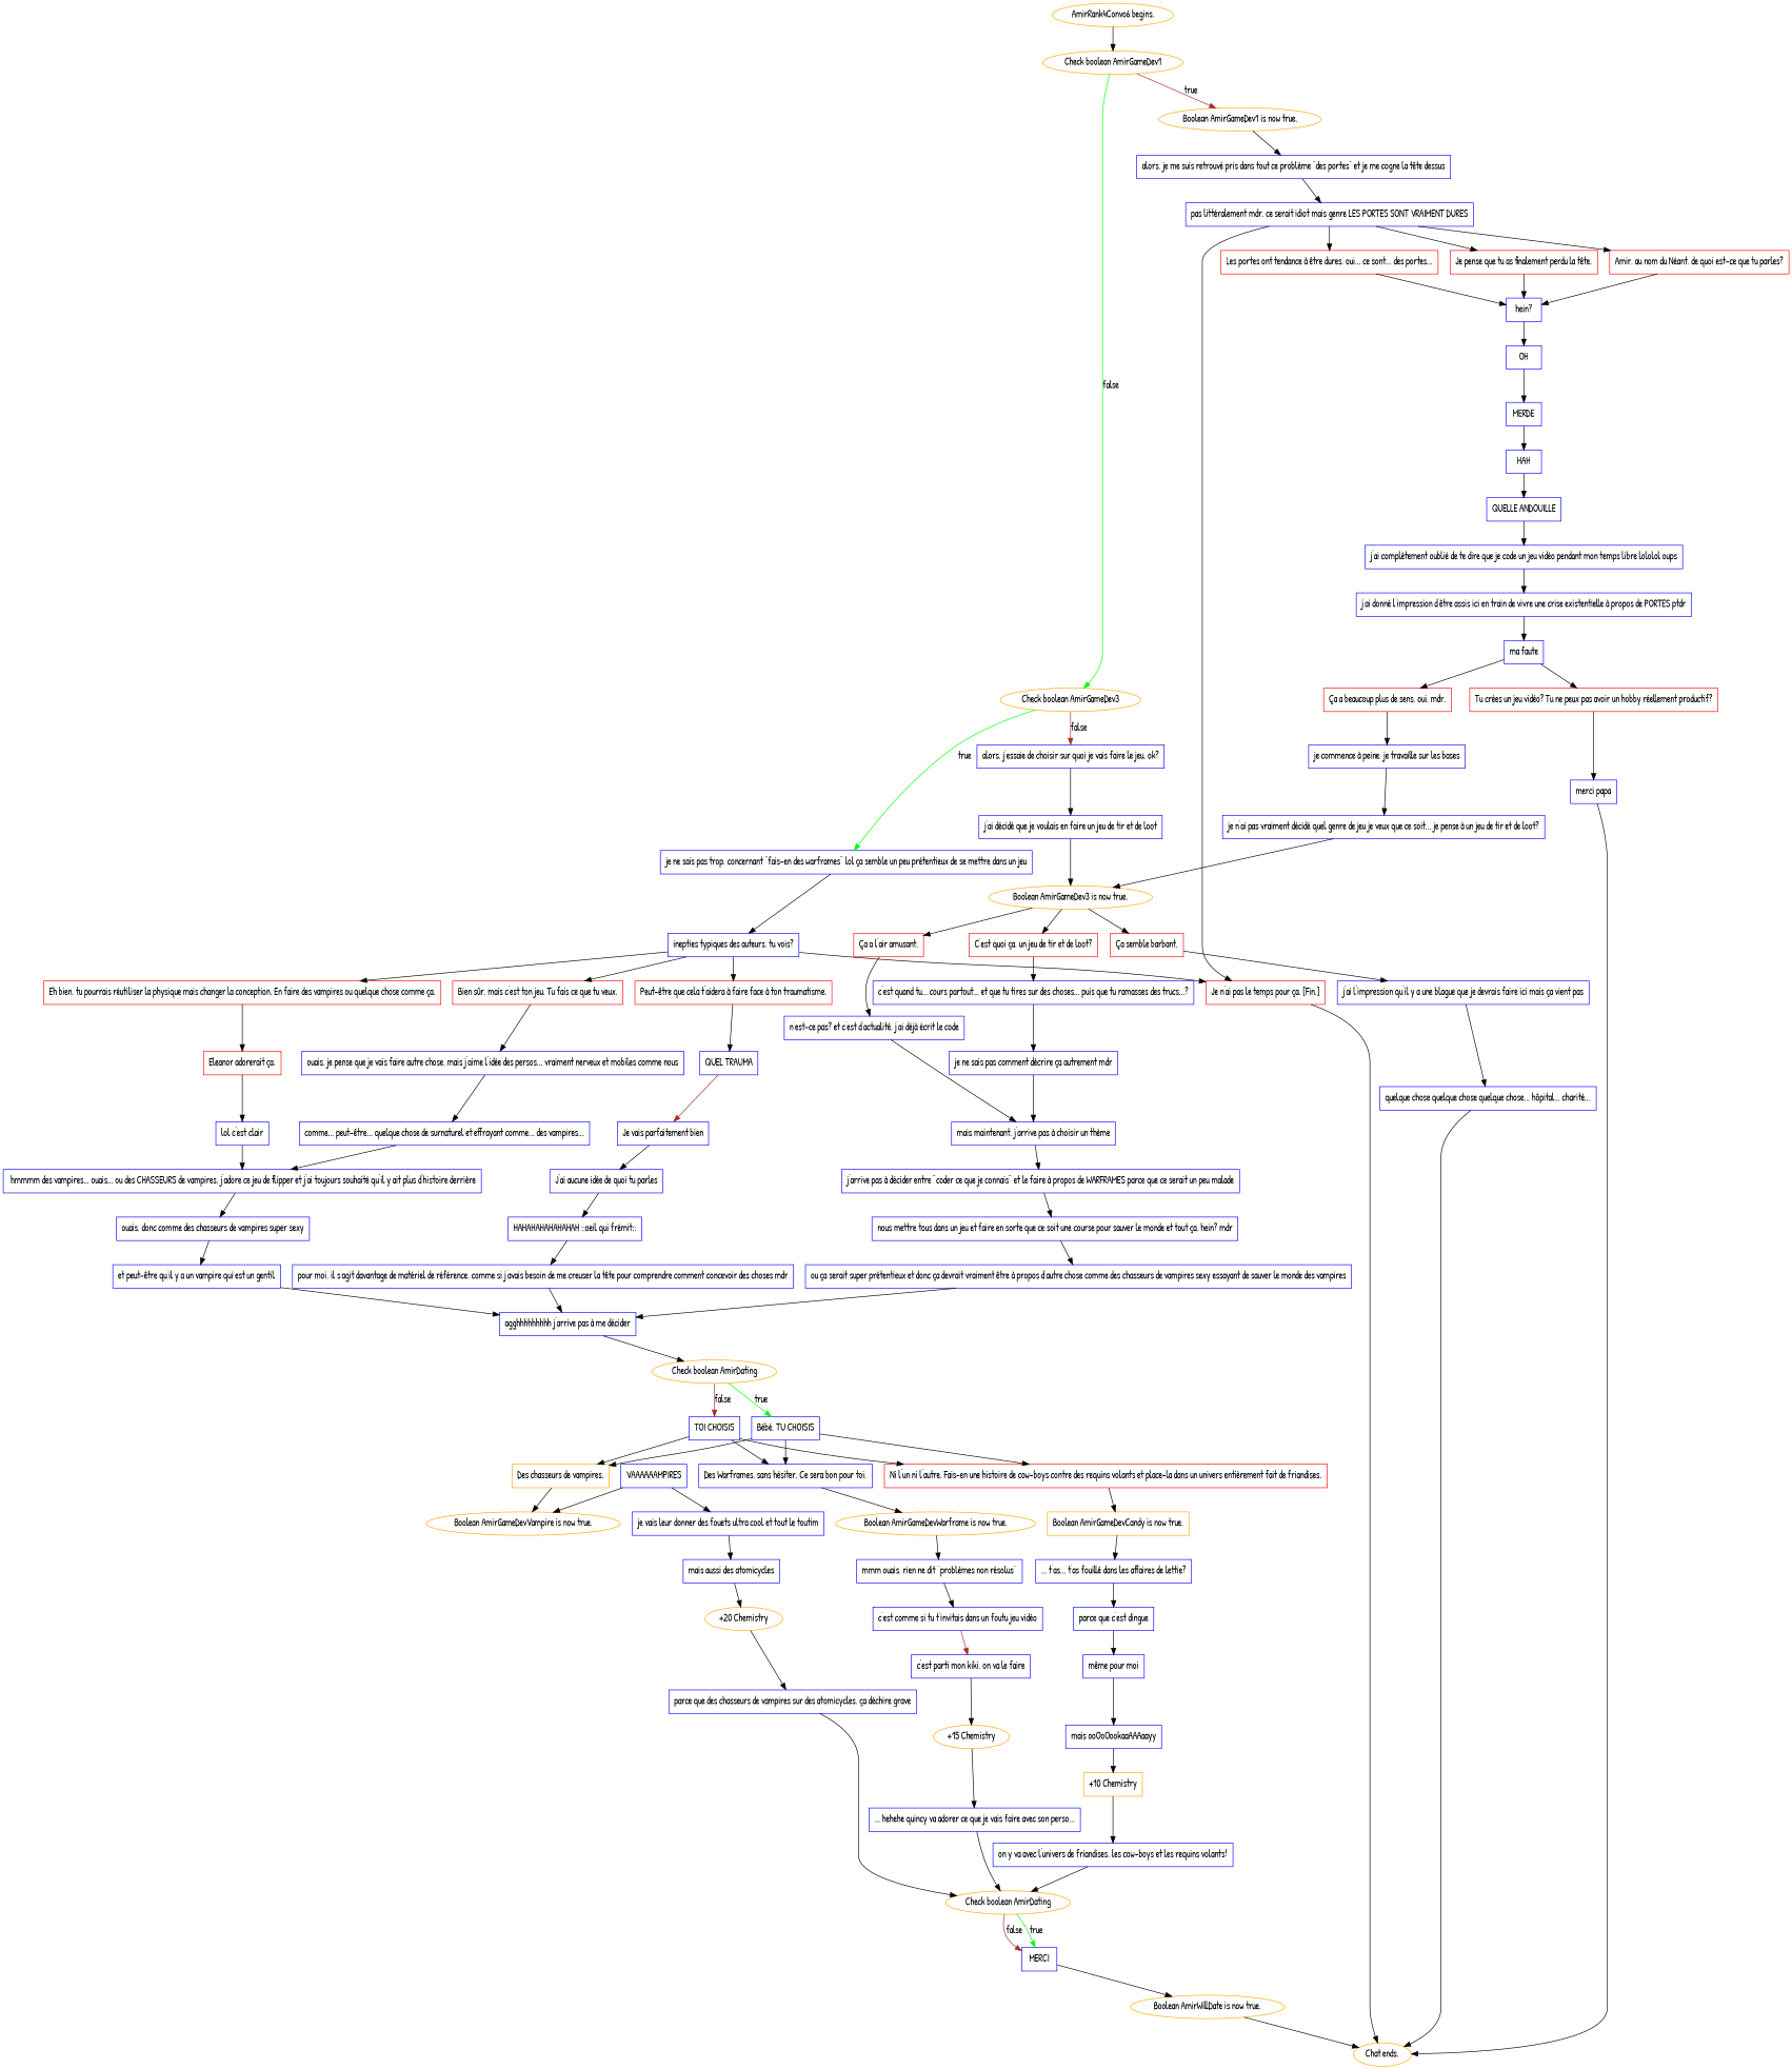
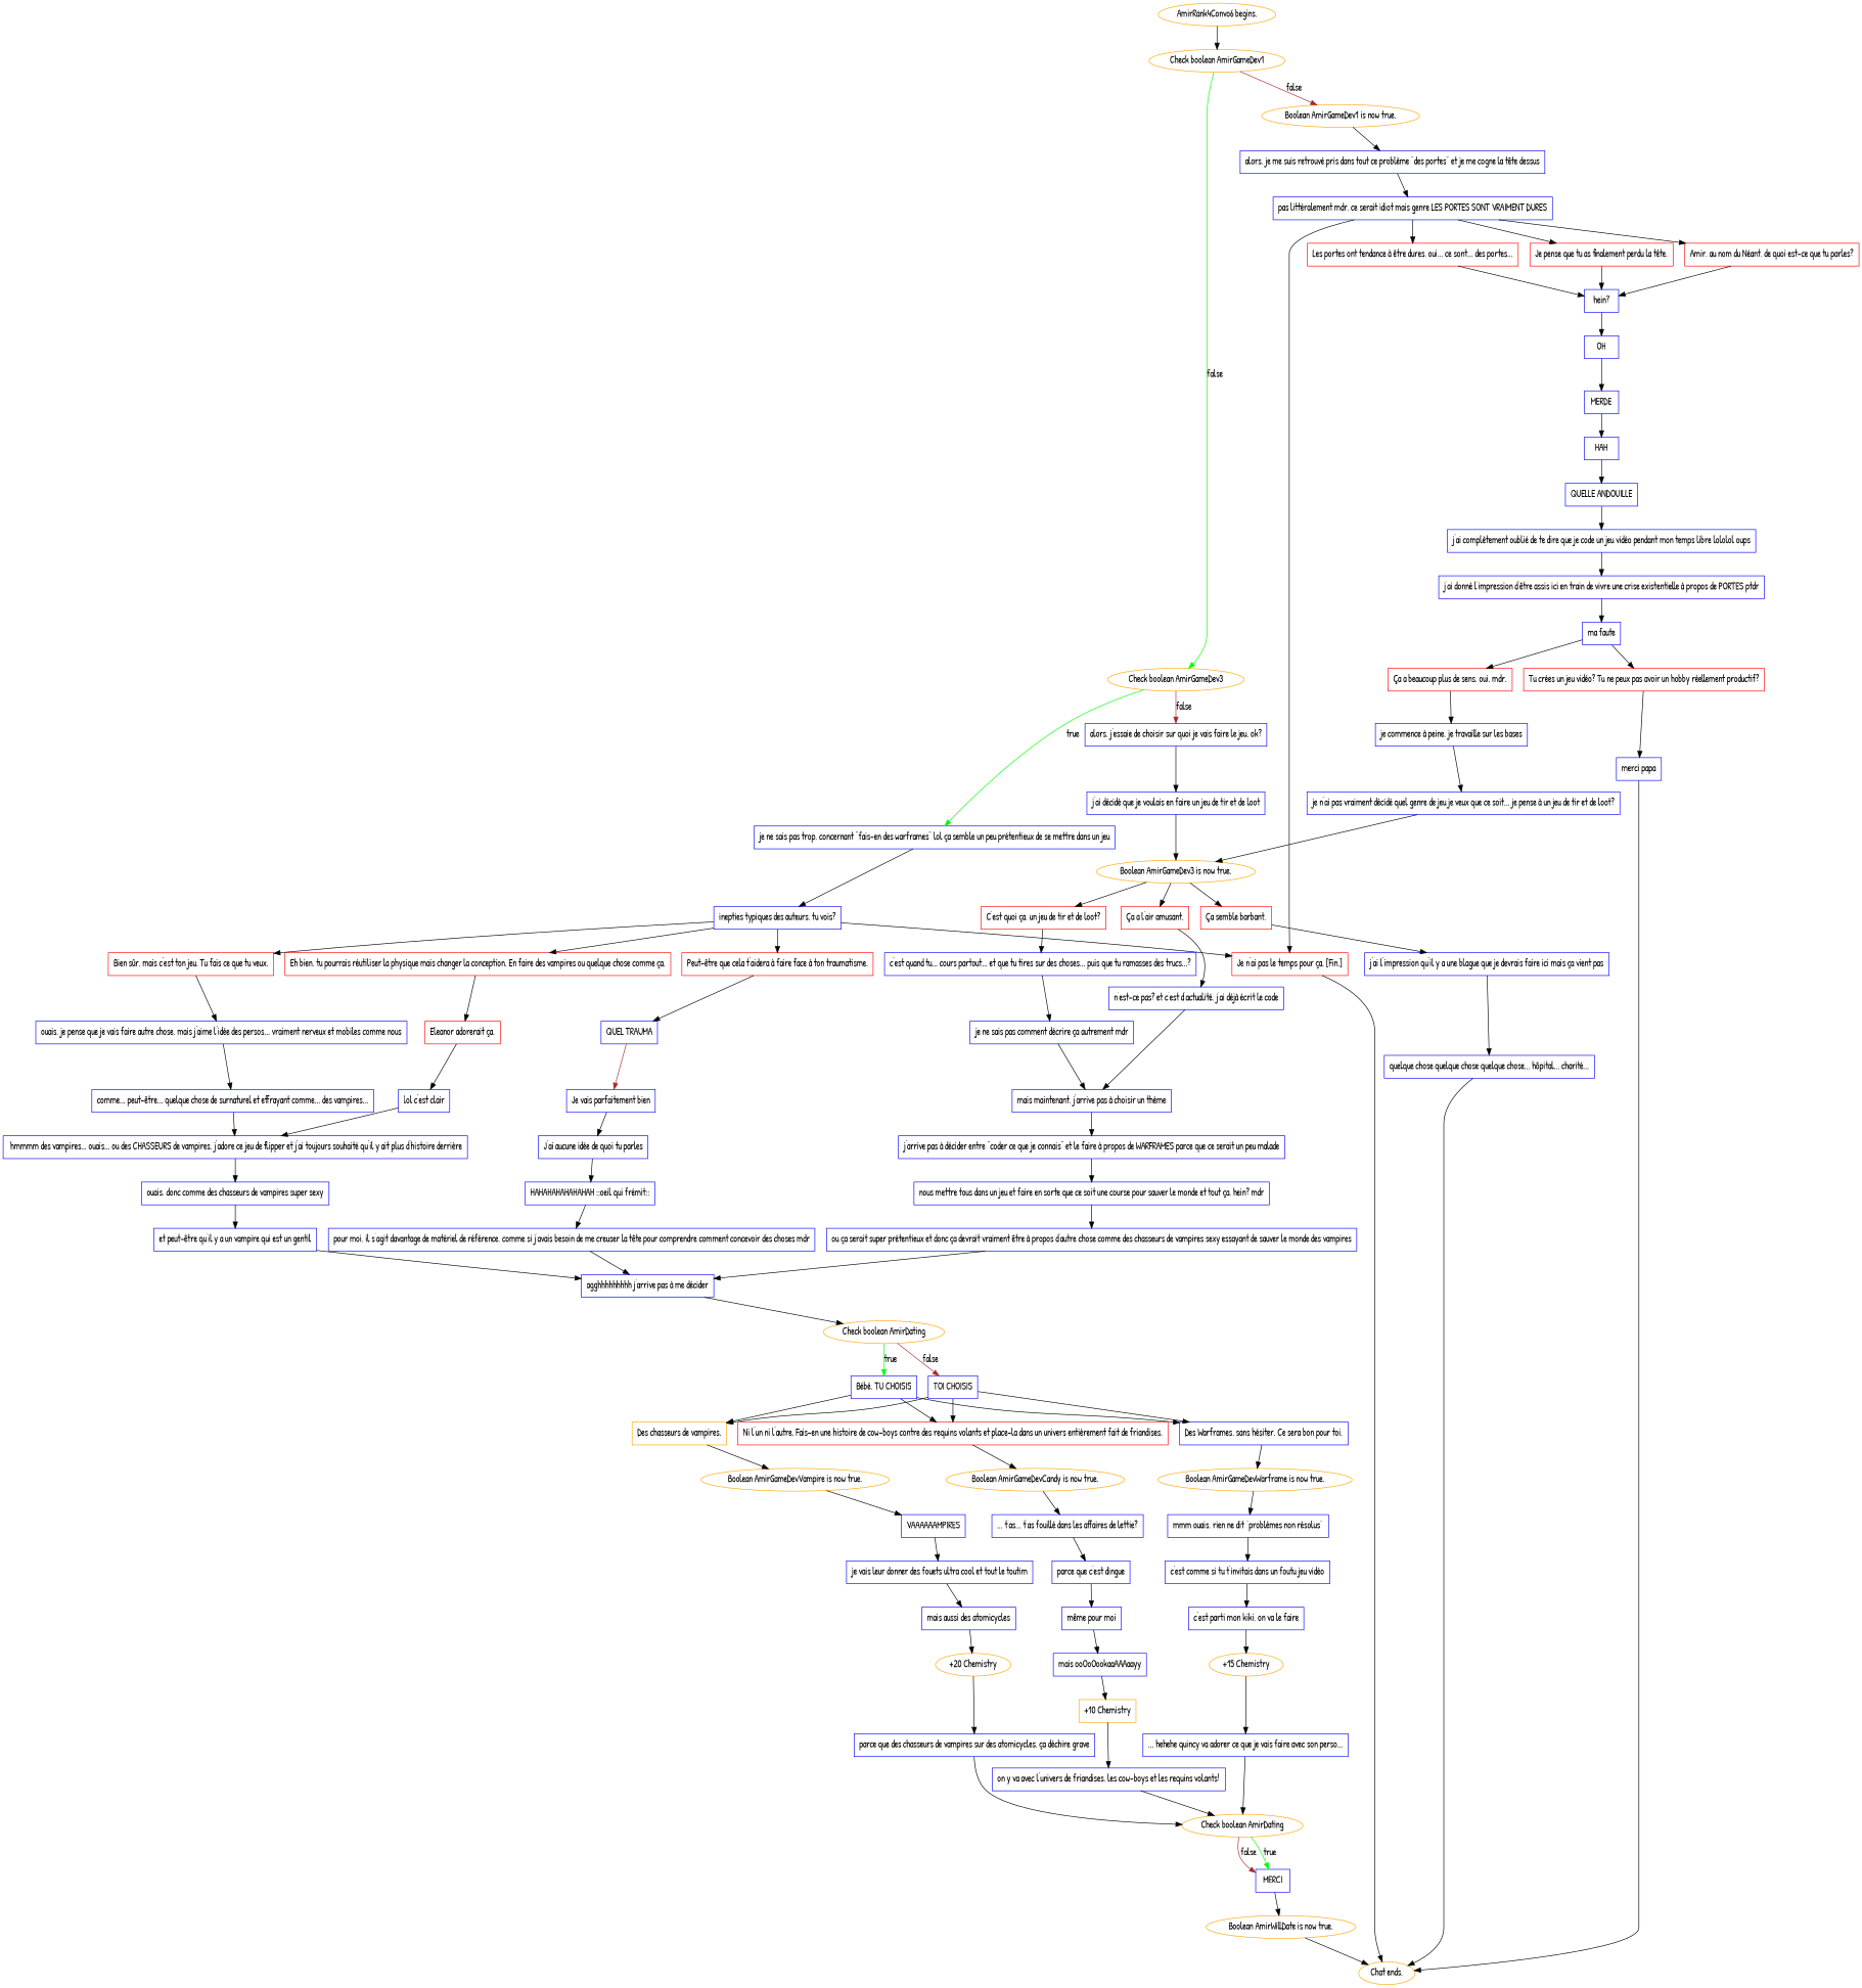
  digraph {
    fontname="Patrick Hand"
    node [color=blue fontname="Patrick Hand" shape=box]
    edge [fontname="Patrick Hand"]
    "AmirRank4Convo6 begins." [color=orange shape=""]
    n2 [color=orange label="Check boolean AmirGameDev1" shape=""]
    n3 [color=orange label="Check boolean AmirGameDev3" shape=""]
    n4 [color=orange label="Boolean AmirGameDev1 is now true." shape=""]
    n5 [label="je ne sais pas trop, concernant \"fais-en des warframes\" lol ça semble un peu prétentieux de se mettre dans un jeu"]
    n6 [label="alors, j'essaie de choisir sur quoi je vais faire le jeu, ok?"]
    n7 [label="alors, je me suis retrouvé pris dans tout ce problème \"des portes\" et je me cogne la tête dessus"]
    n8 [label="inepties typiques des auteurs, tu vois?"]
    n9 [label="j'ai décidé que je voulais en faire un jeu de tir et de loot"]
    n10 [label="pas littéralement mdr, ce serait idiot mais genre LES PORTES SONT VRAIMENT DURES"]
    n11 [color=red label="Eh bien, tu pourrais réutiliser la physique mais changer la conception. En faire des vampires ou quelque chose comme ça."]
    n12 [color=red label="Bien sûr, mais c'est ton jeu. Tu fais ce que tu veux."]
    n13 [color=red label="Peut-être que cela t'aidera à faire face à ton traumatisme."]
    n14 [color=red label="Je n'ai pas le temps pour ça. [Fin.]"]
    n15 [color=orange label="Boolean AmirGameDev3 is now true." shape=""]
    n16 [color=red label="Amir, au nom du Néant, de quoi est-ce que tu parles?"]
    n17 [color=red label="Les portes ont tendance à être dures, oui... ce sont... des portes..."]
    n18 [color=red label="Je pense que tu as finalement perdu la tête."]
    n19 [color=red label="Eleanor adorerait ça."]
    n20 [label="ouais, je pense que je vais faire autre chose, mais j'aime l'idée des persos... vraiment nerveux et mobiles comme nous"]
    n21 [label="QUEL TRAUMA"]
    "Chat ends." [color=orange shape=""]
    n23 [color=red label="Ça a l'air amusant."]
    n24 [color=red label="C'est quoi ça, un jeu de tir et de loot?"]
    n25 [color=red label="Ça semble barbant."]
    n26 [label="hein?"]
    n27 [label="lol c'est clair"]
    n28 [label="comme... peut-être... quelque chose de surnaturel et effrayant comme... des vampires..."]
    n29 [label="Je vais parfaitement bien"]
    n30 [label="n'est-ce pas? et c'est d'actualité, j'ai déjà écrit le code"]
    n31 [label="c'est quand tu... cours partout... et que tu tires sur des choses... puis que tu ramasses des trucs...?"]
    n32 [label="j'ai l'impression qu'il y a une blague que je devrais faire ici mais ça vient pas"]
    n33 [label=OH]
    n34 [label=" hmmmm des vampires... ouais... ou des CHASSEURS de vampires, j'adore ce jeu de flipper et j'ai toujours souhaité qu'il y ait plus d'histoire derrière"]
    n35 [label="J'ai aucune idée de quoi tu parles"]
    n36 [label="mais maintenant, j'arrive pas à choisir un thème"]
    n37 [label="je ne sais pas comment décrire ça autrement mdr"]
    n38 [label="quelque chose quelque chose quelque chose... hôpital... charité..."]
    n39 [label=MERDE]
    n40 [label="ouais, donc comme des chasseurs de vampires super sexy"]
    n41 [label="HAHAHAHAHAHAHAH ::oeil qui frémit::"]
    n42 [label="j'arrive pas à décider entre \"coder ce que je connais\" et le faire à propos de WARFRAMES parce que ce serait un peu malade"]
    n43 [label=HAH]
    n44 [label="et peut-être qu'il y a un vampire qui est un gentil"]
    n45 [label="pour moi, il s'agit davantage de matériel de référence, comme si j'avais besoin de me creuser la tête pour comprendre comment concevoir des choses mdr"]
    n46 [label="nous mettre tous dans un jeu et faire en sorte que ce soit une course pour sauver le monde et tout ça, hein? mdr"]
    n47 [label="QUELLE ANDOUILLE"]
    n48 [label="agghhhhhhhhh j'arrive pas à me décider"]
    n49 [label="ou ça serait super prétentieux et donc ça devrait vraiment être à propos d'autre chose comme des chasseurs de vampires sexy essayant de sauver le monde des vampires"]
    n50 [label="j'ai complètement oublié de te dire que je code un jeu vidéo pendant mon temps libre lololol oups"]
    n51 [color=orange label="Check boolean AmirDating" shape=""]
    n52 [label="j'ai donné l'impression d'être assis ici en train de vivre une crise existentielle à propos de PORTES ptdr"]
    n53 [label="Bébé, TU CHOISIS"]
    n54 [label="TOI CHOISIS"]
    n55 [label="ma faute"]
    n56 [color=orange label="Des chasseurs de vampires."]
    n57 [label="Des Warframes, sans hésiter. Ce sera bon pour toi."]
    n58 [color=red label="Ni l'un ni l'autre. Fais-en une histoire de cow-boys contre des requins volants et place-la dans un univers entièrement fait de friandises."]
    n59 [color=red label="Ça a beaucoup plus de sens, oui. mdr."]
    n60 [color=red label="Tu crées un jeu vidéo? Tu ne peux pas avoir un hobby réellement productif?"]
    n61 [color=orange label="Boolean AmirGameDevVampire is now true." shape=""]
    n62 [color=orange label="Boolean AmirGameDevWarframe is now true." shape=""]
-   n63 [color=orange label="Boolean AmirGameDevCandy is now true."]
+   n63 [color=orange label="Boolean AmirGameDevCandy is now true." shape=""]
    n64 [label="je commence à peine, je travaille sur les bases"]
    n65 [label="merci papa"]
    n66 [label=VAAAAAAMPIRES]
    n67 [label="mmm ouais, rien ne dit \"problèmes non résolus\""]
    n68 [label="... t'as... t'as fouillé dans les affaires de lettie?"]
    n69 [label="je n'ai pas vraiment décidé quel genre de jeu je veux que ce soit... je pense à un jeu de tir et de loot?"]
    n70 [label="je vais leur donner des fouets ultra cool et tout le toutim"]
    n71 [label="c'est comme si tu t'invitais dans un foutu jeu vidéo"]
    n72 [label="parce que c'est dingue"]
    n73 [label="mais aussi des atomicycles"]
    n74 [label="c'est parti mon kiki, on va le faire"]
    n75 [label="même pour moi"]
    n76 [color=orange label="+20 Chemistry" shape=""]
    n77 [color=orange label="+15 Chemistry" shape=""]
    n78 [label="mais ooOoOookaaAAAaayy"]
    n79 [label="parce que des chasseurs de vampires sur des atomicycles, ça déchire grave"]
    n80 [label="... hehehe quincy va adorer ce que je vais faire avec son perso..."]
    n81 [color=orange label="+10 Chemistry"]
    n82 [color=orange label="Check boolean AmirDating" shape=""]
    n83 [label="on y va avec l'univers de friandises, les cow-boys et les requins volants!"]
    n84 [label=MERCI]
    n85 [color=orange label="Boolean AmirWillDate is now true." shape=""]
    "AmirRank4Convo6 begins." -> n2
    n2 -> n3 [color=green label=false]
-   n2 -> n4 [color=brown label=true]
+   n2 -> n4 [color=brown label=false]
    n3 -> n5 [color=green label=true]
    n3 -> n6 [color=brown label=false]
    n4 -> n7
    n5 -> n8
    n6 -> n9
    n7 -> n10
    n8 -> n11
    n8 -> n12
    n8 -> n13
    n8 -> n14
    n9 -> n15
    n10 -> n14
    n10 -> n16
    n10 -> n17
    n10 -> n18
    n11 -> n19
    n12 -> n20
    n13 -> n21
    n14 -> "Chat ends."
    n15 -> n23
    n15 -> n24
    n15 -> n25
    n16 -> n26
    n17 -> n26
    n18 -> n26
    n19 -> n27
    n20 -> n28
    n21 -> n29 [color=brown]
    n23 -> n30
    n24 -> n31
    n25 -> n32
    n26 -> n33
    n27 -> n34
    n28 -> n34
    n29 -> n35
    n30 -> n36
    n31 -> n37
    n32 -> n38
    n33 -> n39
    n34 -> n40
    n35 -> n41
    n36 -> n42
    n37 -> n36
    n38 -> "Chat ends."
    n39 -> n43
    n40 -> n44
    n41 -> n45
    n42 -> n46
    n43 -> n47
    n44 -> n48
    n45 -> n48
    n46 -> n49
    n47 -> n50
    n48 -> n51
    n49 -> n48
    n50 -> n52
    n51 -> n53 [color=green label=true]
    n51 -> n54 [color=brown label=false]
    n52 -> n55
    n53 -> n56
    n53 -> n57
    n53 -> n58
    n54 -> n56
    n54 -> n57
    n54 -> n58
    n55 -> n59
    n55 -> n60
    n56 -> n61
    n57 -> n62
    n58 -> n63
    n59 -> n64
    n60 -> n65
-   n66 -> n61
+   n61 -> n66
    n62 -> n67
    n63 -> n68
    n64 -> n69
    n65 -> "Chat ends."
    n66 -> n70
    n67 -> n71
    n68 -> n72
    n69 -> n15
    n70 -> n73
-   n71 -> n74 [color=brown]
+   n71 -> n74
    n72 -> n75
    n73 -> n76
    n74 -> n77
    n75 -> n78
    n76 -> n79
    n77 -> n80
    n78 -> n81
    n79 -> n82
    n80 -> n82
    n81 -> n83
    n82 -> n84 [color=green label=true]
    n82 -> n84 [color=brown label=false]
    n83 -> n82
    n84 -> n85
    n85 -> "Chat ends."
  }
